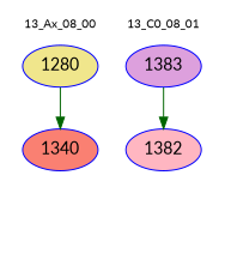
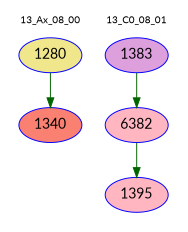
  digraph {
    fontname=Lato
    node [color=blue fillcolor=lightpink fontname=Lato style=filled]
    edge [color=darkgreen fontname=Lato]
    n1 [fillcolor=khaki label=1280]
    n2 [fillcolor=salmon label=1340]
-   n3 [label=1382]
+   n3 [label=6382]
    n4 [fillcolor=plum label=1383]
+   n5 [label=1395]
    subgraph cluster_1 {
      color=white
      fontsize=10
      label="13_Ax_08_00"
      n1
      n2
    }
    subgraph cluster_2 {
      color=white
      fontsize=10
      label="13_C0_08_01"
      n3
      n4
+     n5
    }
    n1 -> n2
+   n3 -> n5
    n4 -> n3
  }
